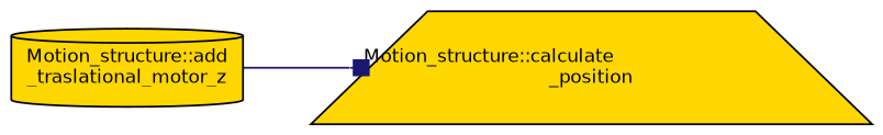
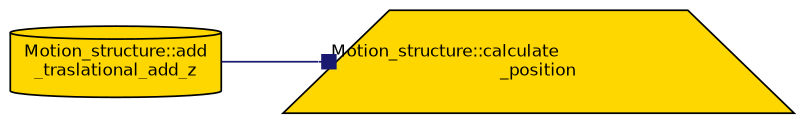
  digraph {
    rankdir=LR
    node [color=black fillcolor=gold fontname=Helvetica fontsize=10 style=filled]
-   n1 [fontcolor=black height=0.2 label="Motion_structure::add\l_traslational_motor_z" shape=cylinder width=0.4]
+   n1 [fontcolor=black height=0.2 label="Motion_structure::add\l_traslational_add_z" shape=cylinder width=0.4]
    n2 [height=0.2 label="Motion_structure::calculate\l_position" shape=trapezium width=0.4]
    n1 -> n2 [color=midnightblue fontname=Helvetica fontsize=10 labelfontname=Helvetica labelfontsize=10 style=solid arrowhead=box]
  }
